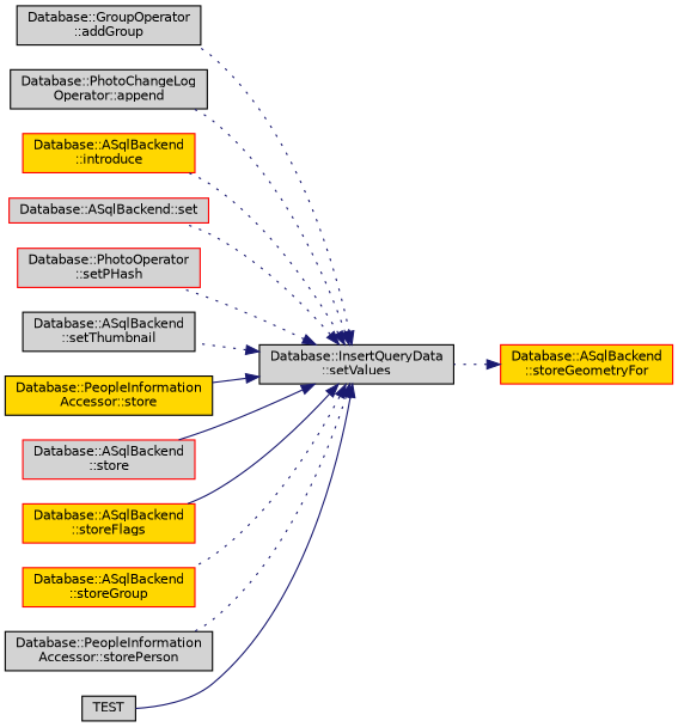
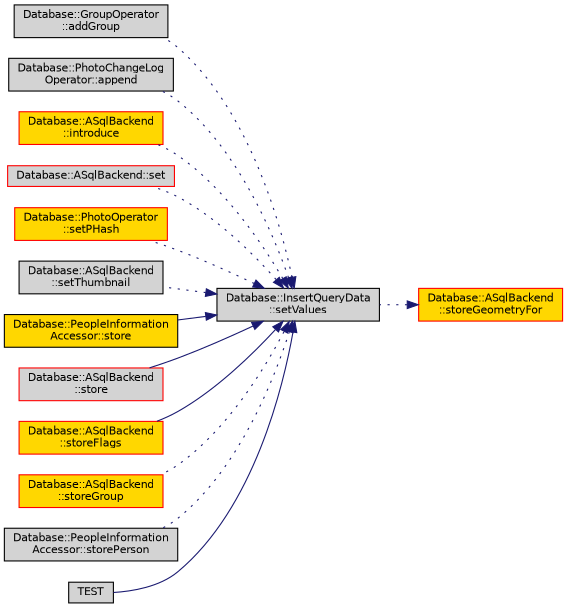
  digraph {
    rankdir=RL
    node [color=black fillcolor=lightgrey fontname=Helvetica fontsize=10 shape=record style=filled]
    edge [color=midnightblue dir=back fontname=Helvetica fontsize=10 labelfontname=Helvetica labelfontsize=10 style=dotted]
    n1 [fontcolor=black height=0.2 label="Database::InsertQueryData\l::setValues" width=0.4]
    n2 [height=0.2 label="Database::GroupOperator\l::addGroup" width=0.4]
    n3 [height=0.2 label="Database::PhotoChangeLog\lOperator::append" width=0.4]
    n4 [color=red fillcolor=gold height=0.2 label="Database::ASqlBackend\l::introduce" width=0.4]
    n5 [color=red height=0.2 label="Database::ASqlBackend::set" width=0.4]
-   n6 [color=red height=0.2 label="Database::PhotoOperator\l::setPHash" width=0.4]
+   n6 [color=red fillcolor=gold height=0.2 label="Database::PhotoOperator\l::setPHash" width=0.4]
    n7 [height=0.2 label="Database::ASqlBackend\l::setThumbnail" width=0.4]
    n8 [fillcolor=gold height=0.2 label="Database::PeopleInformation\lAccessor::store" width=0.4]
    n9 [color=red height=0.2 label="Database::ASqlBackend\l::store" width=0.4]
    n10 [color=red fillcolor=gold height=0.2 label="Database::ASqlBackend\l::storeFlags" width=0.4]
    n11 [color=red fillcolor=gold height=0.2 label="Database::ASqlBackend\l::storeGroup" width=0.4]
    n12 [height=0.2 label="Database::PeopleInformation\lAccessor::storePerson" width=0.4]
    n13 [height=0.2 label=TEST width=0.4]
    n14 [color=red fillcolor=gold height=0.2 label="Database::ASqlBackend\l::storeGeometryFor" width=0.4]
    n1 -> n2
    n1 -> n3
    n1 -> n4
    n1 -> n5
    n1 -> n6
    n1 -> n7
    n1 -> n8 [style=solid]
    n1 -> n9 [style=solid]
    n1 -> n10 [style=solid]
    n1 -> n11
    n1 -> n12
    n1 -> n13 [style=solid]
    n14 -> n1
  }
